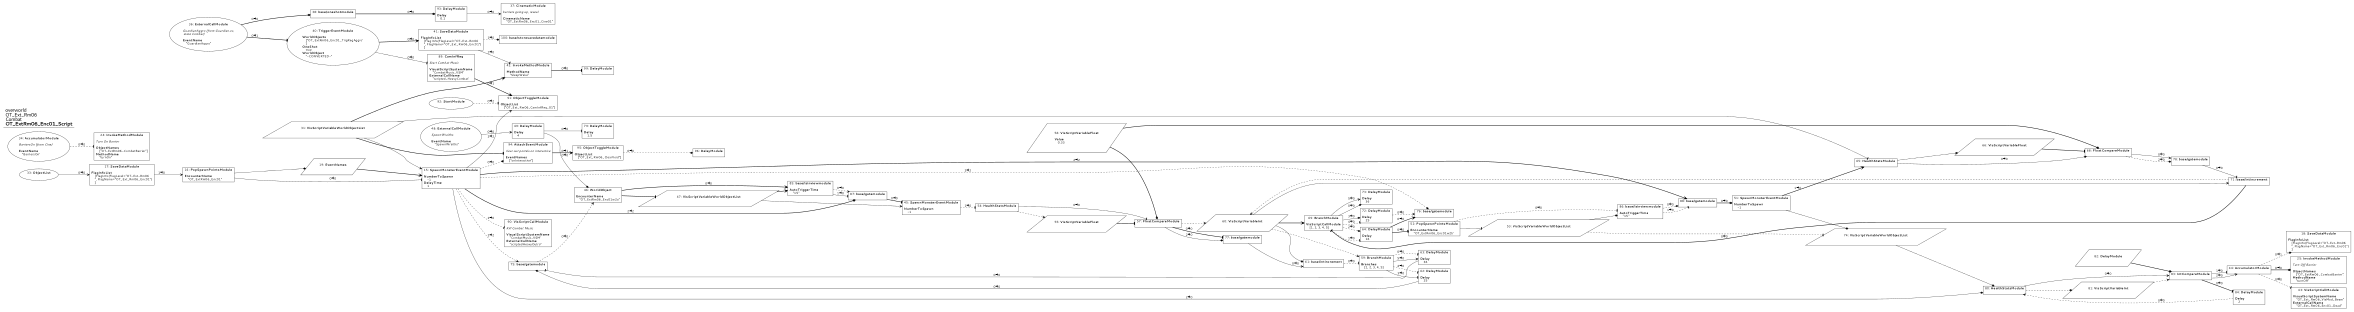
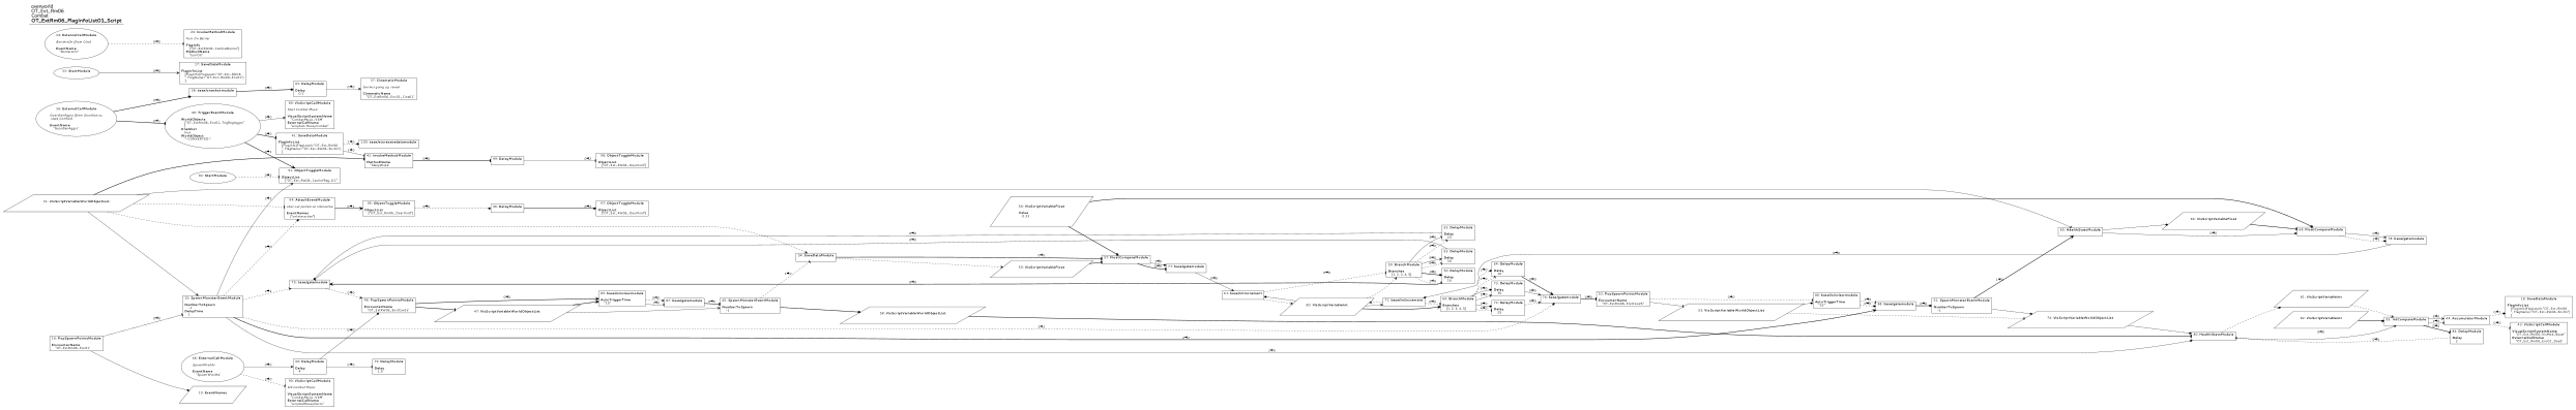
  digraph {
    fontname="Segoe UI"
    rankdir=LR
    splines=spline
    node [fontname="Segoe UI" shape=box]
    edge [arrowhead=tee fontname="Segoe UI" style=solid]
    n1 [label=<15: <b>SpawnMonsterEventModule</b><br/><br/><b>NumberToSpawn</b><br align="left"/>    -1<br align="left"/><b>DelayTime</b><br align="left"/>    1<br align="left"/>>]
    n2 [label=<75: <b>base/gatemodule</b><br/><br/>>]
    n3 [label=<76: <b>base/gatemodule</b><br/><br/>>]
    n4 [label=<80: <b>HealthStatsModule</b><br/><br/>>]
    n5 [label=<87: <b>base/gatemodule</b><br/><br/>>]
    n6 [label=<88: <b>base/gatemodule</b><br/><br/>>]
    n7 [label=<90: <b>VisScriptCallModule</b><br/><br/><i>Kill Combat Music<br align="left"/></i><br align="left"/><b>VisualScriptSystemName</b><br align="left"/>    &quot;CombatMusic_VSM&quot;<br align="left"/><b>ExternalCallName</b><br align="left"/>    &quot;scriptedHeavyOutro&quot;<br align="left"/>>]
    n8 [label=<91: <b>ObjectToggleModule</b><br/><br/><b>ObjectList</b><br align="left"/>    [&quot;OT_Ext_Rm06_CamInfReg_01&quot;]<br align="left"/>>]
    n9 [label=<94: <b>AttachEventModule</b><br/><br/><i>clear out portals on interactive<br align="left"/></i><br align="left"/><b>EventNames</b><br align="left"/>    [&quot;onInteractive&quot;]<br align="left"/>>]
-   n10 [label=<46: <b>WorldObject</b><br/><br/><b>EncounterName</b><br align="left"/>    &quot;OT_ExtRm06_Enc01w2a&quot;<br align="left"/>>]
+   n10 [label=<46: <b>PopSpawnPointsModule</b><br/><br/><b>EncounterName</b><br align="left"/>    &quot;OT_ExtRm06_Enc01w2a&quot;<br align="left"/>>]
    n11 [label=<52: <b>PopSpawnPointsModule</b><br/><br/><b>EncounterName</b><br align="left"/>    &quot;OT_ExtRm06_Enc01w2b&quot;<br align="left"/>>]
    n12 [label=<83: <b>IntCompareModule</b><br/><br/>>]
    n13 [label=<81: <b>VisScriptVariableInt</b><br/><br/>> shape=parallelogram]
    n14 [label=<45: <b>SpawnMonsterEventModule</b><br/><br/><b>NumberToSpawn</b><br align="left"/>    -1<br align="left"/>>]
    n15 [label=<51: <b>SpawnMonsterEventModule</b><br/><br/><b>NumberToSpawn</b><br align="left"/>    -1<br align="left"/>>]
    n16 [label=<95: <b>ObjectToggleModule</b><br/><br/><b>ObjectList</b><br align="left"/>    [&quot;OT_Ext_Rm06_ClearVoid&quot;]<br align="left"/>>]
    n17 [label=<31: <b>VisScriptVariableWorldObjectList</b><br/><br/>> shape=parallelogram]
    n18 [label=<42: <b>InvokeMethodModule</b><br/><br/><b>MethodName</b><br align="left"/>    &quot;SleepWake&quot;<br align="left"/>>]
-   n19 [label=<54: <b>HealthStatsModule</b><br/><br/>>]
+   n19 [label=<54: <b>SaveDataModule</b><br/><br/>>]
    n20 [label=<65: <b>HealthStatsModule</b><br/><br/>>]
    n21 [label=<47: <b>VisScriptVariableWorldObjectList</b><br/><br/>> shape=parallelogram]
    n22 [label=<85: <b>base/isinviewmodule</b><br/><br/><b>AutoTriggerTime</b><br align="left"/>    &quot;15&quot;<br align="left"/>>]
    n23 [label=<53: <b>VisScriptVariableWorldObjectList</b><br/><br/>> shape=parallelogram]
    n24 [label=<86: <b>base/isinviewmodule</b><br/><br/><b>AutoTriggerTime</b><br align="left"/>    &quot;15&quot;<br align="left"/>>]
    n25 [label=<44: <b>AccumulatorModule</b><br/><br/>>]
    n26 [label=<84: <b>DelayModule</b><br/><br/><b>Delay</b><br align="left"/>    2<br align="left"/>>]
+   n27 [label=<58: <b>VisScriptVariableWorldObjectList</b><br/><br/>> shape=parallelogram]
    n28 [label=<74: <b>VisScriptVariableWorldObjectList</b><br/><br/>> shape=parallelogram]
    n29 [label=<96: <b>DelayModule</b><br/><br/>>]
    n30 [label=<19: <b>EventNames</b><br/><br/>> shape=parallelogram]
    n31 [label=<99: <b>DelayModule</b><br/><br/>>]
    n32 [label=<57: <b>FloatCompareModule</b><br/><br/>>]
    n33 [label=<55: <b>VisScriptVariableFloat</b><br/><br/>> shape=parallelogram]
    n34 [label=<68: <b>FloatCompareModule</b><br/><br/>>]
    n35 [label=<66: <b>VisScriptVariableFloat</b><br/><br/>> shape=parallelogram]
    n36 [label=<16: <b>PopSpawnPointsModule</b><br/><br/><b>EncounterName</b><br align="left"/>    &quot;OT_ExtRm06_Enc01&quot;<br align="left"/>>]
    n37 [label=<17: <b>SaveDataModule</b><br/><br/><b>FlagInfoList</b><br align="left"/>    [FlagInfo(FlagLevel=&quot;OT_Ext_Rm06<br align="left"/>    &quot;, FlagName=&quot;OT_Ext_Rm06_Enc01&quot;)<br align="left"/>    ]<br align="left"/>>]
    n38 [label=<18: <b>SaveDataModule</b><br/><br/><b>FlagInfoList</b><br align="left"/>    [FlagInfo(FlagLevel=&quot;OT_Ext_Rm06<br align="left"/>    &quot;, FlagName=&quot;OT_Ext_Rm06_Enc01&quot;)<br align="left"/>    ]<br align="left"/>>]
-   n39 [label=<24: <b>InvokeMethodModule</b><br/><br/><i>Turn On Barrier<br align="left"/></i><br align="left"/><b>ObjectNames</b><br align="left"/>    [&quot;OT_ExtRm06_CombatBarrier&quot;]<br align="left"/><b>MethodName</b><br align="left"/>    &quot;turnOn&quot;<br align="left"/>>]
-   n40 [label=<25: <b>InvokeMethodModule</b><br/><br/><i>Turn Off Barrier<br align="left"/></i><br align="left"/><b>ObjectNames</b><br align="left"/>    [&quot;OT_ExtRm06_CombatBarrier&quot;]<br align="left"/><b>MethodName</b><br align="left"/>    &quot;turnOff&quot;<br align="left"/>>]
-   n41 [label=<33: <b>ObjectList</b><br/><br/>> shape=oval]
-   n42 [label=<34: <b>AccumulatorModule</b><br/><br/><i>BarriersOn (from Cine)<br align="left"/></i><br align="left"/><b>EventName</b><br align="left"/>    &quot;BarriersOn&quot;<br align="left"/>> shape=oval]
+   n39 [label=<24: <b>InvokeMethodModule</b><br/><br/><i>Turn On Barrier<br align="left"/></i><br align="left"/><b>FlagInfo</b><br align="left"/>    [&quot;OT_ExtRm06_CombatBarrier&quot;]<br align="left"/><b>MethodName</b><br align="left"/>    &quot;turnOn&quot;<br align="left"/>>]
+   n41 [label=<33: <b>StartModule</b><br/><br/>> shape=oval]
+   n42 [label=<34: <b>ExternalCallModule</b><br/><br/><i>BarriersOn (from Cine)<br align="left"/></i><br align="left"/><b>EventName</b><br align="left"/>    &quot;BarriersOn&quot;<br align="left"/>> shape=oval]
    n43 [label=<36: <b>ExternalCallModule</b><br/><br/><i>GuardianAggro (from Guardian.oc,<br align="left"/> state Combat)<br align="left"/></i><br align="left"/><b>EventName</b><br align="left"/>    &quot;GuardianAggro&quot;<br align="left"/>> shape=oval]
    n44 [label=<38: <b>base/oneshotmodule</b><br/><br/>>]
    n45 [label=<40: <b>TriggerEventModule</b><br/><br/><b>WorldObjects</b><br align="left"/>    [&quot;OT_ExtRm06_Enc01_TrigRegAggro&quot;<br align="left"/>    ]<br align="left"/><b>OneShot</b><br align="left"/>    true<br align="left"/><b>WorldObject</b><br align="left"/>    &quot;-CONVERTED-&quot;<br align="left"/>> shape=oval]
    n46 [label=<93: <b>DelayModule</b><br/><br/><b>Delay</b><br align="left"/>    0.1<br align="left"/>>]
    n47 [label=<41: <b>SaveDataModule</b><br/><br/><b>FlagInfoList</b><br align="left"/>    [FlagInfo(FlagLevel=&quot;OT_Ext_Rm06<br align="left"/>    &quot;, FlagName=&quot;OT_Ext_Rm06_Enc01&quot;)<br align="left"/>    ]<br align="left"/>>]
-   n48 [label=<89: <b>CamInfReg</b><br/><br/><i>Start Combat Music<br align="left"/></i><br align="left"/><b>VisualScriptSystemName</b><br align="left"/>    &quot;CombatMusic_VSM&quot;<br align="left"/><b>ExternalCallName</b><br align="left"/>    &quot;scripted_HeavyCombat&quot;<br align="left"/>>]
+   n48 [label=<89: <b>VisScriptCallModule</b><br/><br/><i>Start Combat Music<br align="left"/></i><br align="left"/><b>VisualScriptSystemName</b><br align="left"/>    &quot;CombatMusic_VSM&quot;<br align="left"/><b>ExternalCallName</b><br align="left"/>    &quot;scripted_HeavyCombat&quot;<br align="left"/>>]
    n49 [label=<37: <b>CinematicModule</b><br/><br/><i>barriers going up, reveal<br align="left"/></i><br align="left"/><b>CinematicName</b><br align="left"/>    &quot;OT_ExtRm06_Enc01_Cine01&quot;<br align="left"/>>]
    n50 [label=<100: <b>base/storesavedatamodule</b><br/><br/>>]
+   n51 [label=<98: <b>ObjectToggleModule</b><br/><br/><b>ObjectList</b><br align="left"/>    [&quot;OT_Ext_Rm06_ClearVoid&quot;]<br align="left"/>>]
    n52 [label=<43: <b>VisScriptCallModule</b><br/><br/><b>VisualScriptSystemName</b><br align="left"/>    &quot;OT_Ext_Rm06_VisMod_Beam&quot;<br align="left"/><b>ExternalCallName</b><br align="left"/>    &quot;OT_Ext_Rm06_Enc01_Dead&quot;<br align="left"/>>]
    n53 [label=<77: <b>base/gatemodule</b><br/><br/>>]
    n54 [label=<48: <b>ExternalCallModule</b><br/><br/><i>SpawnWraiths<br align="left"/></i><br align="left"/><b>EventName</b><br align="left"/>    &quot;SpawnWraiths&quot;<br align="left"/>> shape=oval]
    n55 [label=<49: <b>DelayModule</b><br/><br/><b>Delay</b><br align="left"/>    4<br align="left"/>>]
    n56 [label=<79: <b>DelayModule</b><br/><br/><b>Delay</b><br align="left"/>    1.5<br align="left"/>>]
+   n57 [label=<50: <b>DelayModule</b><br/><br/><b>Delay</b><br align="left"/>    16<br align="left"/>>]
    n58 [label=<78: <b>base/gatemodule</b><br/><br/>>]
    n59 [label=<61: <b>base/intincrement</b><br/><br/>>]
    n60 [label=<56: <b>VisScriptVariableFloat</b><br/><br/><b>Value</b><br align="left"/>    0.33<br align="left"/>> shape=parallelogram]
    n61 [label=<59: <b>BranchModule</b><br/><br/><b>Branches</b><br align="left"/>    [1, 2, 3, 4, 5]<br align="left"/>>]
    n62 [label=<60: <b>VisScriptVariableInt</b><br/><br/>> shape=parallelogram]
    n63 [label=<63: <b>DelayModule</b><br/><br/><b>Delay</b><br align="left"/>    36<br align="left"/>>]
    n64 [label=<62: <b>DelayModule</b><br/><br/><b>Delay</b><br align="left"/>    25<br align="left"/>>]
-   n65 [label=<69: <b>BranchModule</b><br/><br/><b>VisScriptCallModule</b><br align="left"/>    [1, 2, 3, 4, 5]<br align="left"/>>]
+   n65 [label=<69: <b>BranchModule</b><br/><br/><b>Branches</b><br align="left"/>    [1, 2, 3, 4, 5]<br align="left"/>>]
    n66 [label=<71: <b>base/intincrement</b><br/><br/>>]
    n67 [label=<64: <b>DelayModule</b><br/><br/><b>Delay</b><br align="left"/>    16<br align="left"/>>]
    n68 [label=<73: <b>DelayModule</b><br/><br/><b>Delay</b><br align="left"/>    36<br align="left"/>>]
    n69 [label=<72: <b>DelayModule</b><br/><br/><b>Delay</b><br align="left"/>    25<br align="left"/>>]
-   n70 [label=<82: <b>DelayModule</b><br/><br/>> shape=parallelogram]
+   n70 [label=<82: <b>VisScriptVariableInt</b><br/><br/>> shape=parallelogram]
    n71 [label=<92: <b>StartModule</b><br/><br/>> shape=oval]
-   n73 [label=<<font point-size="20">overworld<br align="left"/>OT_Ext_Rm06<br align="left"/>Combat<br align="left"/><b>OT_ExtRm06_Enc01_Script</b><br align="left"/></font>> shape=underline]
+   n72 [label=<97: <b>ObjectToggleModule</b><br/><br/><b>ObjectList</b><br align="left"/>    [&quot;OT_Ext_Rm06_ClearVoid&quot;]<br align="left"/>>]
+   n73 [label=<<font point-size="20">overworld<br align="left"/>OT_Ext_Rm06<br align="left"/>Combat<br align="left"/><b>OT_ExtRm06_FlagInfoList01_Script</b><br align="left"/></font>> shape=underline]
    n1 -> n2 [arrowhead=vee label="2→2" style=dashed]
    n1 -> n3 [arrowhead=diamond label="2→2" style=dashed]
    n1 -> n4 [arrowhead=diamond label="2→0"]
-   n1 -> n5 [arrowhead=diamond label="2→2" style=bold]
    n1 -> n6 [arrowhead=vee label="2→2" style=bold]
-   n1 -> n7 [label="2→0" style=dashed]
+   n54 -> n7 [label="2→0" style=dashed]
    n1 -> n8 [arrowhead=vee label="2→2"]
    n1 -> n9 [arrowhead=diamond label="0→0" style=dashed]
    n2 -> n10 [arrowhead=vee label="0→0" style=dashed]
-   n67 -> n11 [label="0→0" style=bold]
+   n3 -> n11 [label="0→0" style=bold]
    n4 -> n12 [arrowhead=vee label="0→0"]
    n4 -> n13 [arrowhead=diamond style=dashed]
    n5 -> n14 [label="0→0" style=bold]
    n6 -> n15 [arrowhead=diamond label="0→0" style=bold]
    n9 -> n16 [arrowhead=vee label="0→1" style=bold]
    n10 -> n21 [style=bold]
    n10 -> n22 [arrowhead=vee label="0→0" style=bold]
    n11 -> n23
    n11 -> n24 [label="0→0" style=dashed]
    n12 -> n25 [arrowhead=vee label="2→0"]
    n12 -> n25 [label="1→0"]
    n12 -> n26 [label="0→0" style=bold]
    n13 -> n12 [arrowhead=vee style=dashed]
    n14 -> n19 [label="1→0" style=dashed]
+   n14 -> n27 [arrowhead=diamond style=bold]
    n15 -> n20 [arrowhead=vee label="1→0" style=bold]
    n15 -> n28 [arrowhead=diamond]
    n16 -> n29 [arrowhead=diamond label="0→0" style=dashed]
    n17 -> n1 [arrowhead=vee]
-   n17 -> n9 [style=bold]
-   n17 -> n18 [arrowhead=vee style=bold]
+   n17 -> n9 [style=dashed]
+   n17 -> n18 [style=bold]
+   n17 -> n19 [arrowhead=vee style=dashed]
    n17 -> n20
    n18 -> n31 [label="0→0" style=bold]
-   n19 -> n32 [label="0→0"]
+   n19 -> n32 [label="0→0" style=bold]
    n19 -> n33 [arrowhead=vee style=dashed]
    n20 -> n34 [arrowhead=diamond label="0→0"]
    n20 -> n35 [arrowhead=diamond]
    n21 -> n14 [arrowhead=vee]
    n21 -> n22 [arrowhead=vee style=bold]
    n22 -> n5 [arrowhead=vee label="0→0" style=dashed]
    n22 -> n5 [label="1→0"]
    n23 -> n24 [arrowhead=diamond]
    n23 -> n28 [style=dashed]
    n24 -> n6 [arrowhead=diamond label="0→0" style=dashed]
    n24 -> n6 [label="1→0" style=dashed]
    n25 -> n38 [arrowhead=diamond label="0→1" style=dashed]
-   n25 -> n40 [arrowhead=diamond label="0→0" style=bold]
    n25 -> n52 [label="0→0" style=dashed]
-   n26 -> n4 [arrowhead=vee label="0→0" style=dashed]
+   n26 -> n4 [label="0→0" style=dashed]
+   n27 -> n4 [style=bold]
    n28 -> n4 [arrowhead=diamond]
-   n30 -> n1 [arrowhead=vee style=bold]
+   n29 -> n72 [arrowhead=diamond label="0→2" style=bold]
+   n31 -> n51 [label="0→2"]
    n32 -> n53 [label="0→0" style=bold]
    n32 -> n53 [arrowhead=diamond label="2→0"]
    n33 -> n32 [style=bold]
    n34 -> n58 [arrowhead=vee label="0→0"]
    n34 -> n58 [arrowhead=diamond label="2→0" style=dashed]
    n35 -> n34 [style=bold]
    n36 -> n1 [label="0→0"]
    n36 -> n30 [arrowhead=diamond]
-   n37 -> n36 [arrowhead=vee label="1→0"]
    n41 -> n37 [arrowhead=vee label="0→0"]
    n42 -> n39 [label="0→0" style=dashed]
    n43 -> n44 [arrowhead=diamond label="0→0" style=bold]
    n43 -> n45 [label="0→1" style=bold]
    n44 -> n46 [arrowhead=diamond label="0→0" style=bold]
-   n48 -> n8 [arrowhead=vee label="0→1" style=bold]
-   n45 -> n47 [arrowhead=vee label="0→0" style=bold]
-   n45 -> n48 [label="0→0"]
+   n45 -> n8 [arrowhead=vee label="0→1" style=bold]
+   n45 -> n47 [label="0→0" style=bold]
+   n45 -> n48 [arrowhead=vee label="0→0"]
    n46 -> n49 [arrowhead=vee label="0→0"]
    n47 -> n18 [label="1→0"]
    n47 -> n50 [arrowhead=diamond label="1→0" style=dashed]
    n53 -> n59 [arrowhead=vee label="0→0"]
    n54 -> n55 [arrowhead=vee label="0→0"]
    n55 -> n10 [arrowhead=diamond label="0→0"]
    n55 -> n56 [label="0→0"]
-   n58 -> n66 [label="0→0"]
+   n57 -> n2 [arrowhead=vee label="0→0" style=bold]
+   n58 -> n66 [arrowhead=diamond label="0→0"]
    n59 -> n61 [label="0→0" style=dashed]
-   n32 -> n62 [arrowhead=vee style=dashed]
+   n59 -> n62 [arrowhead=vee style=dashed]
    n60 -> n32 [arrowhead=diamond style=bold]
    n60 -> n34 [arrowhead=diamond style=bold]
+   n61 -> n57 [label="1→0" style=dashed]
+   n61 -> n57 [arrowhead=diamond label="2→0" style=bold]
    n61 -> n63 [label="0→0" style=dashed]
    n61 -> n63 [arrowhead=vee label="5→0"]
    n61 -> n64 [label="3→0"]
    n61 -> n64 [label="4→0" style=dashed]
    n62 -> n59 [arrowhead=diamond]
    n62 -> n61 [arrowhead=vee style=dashed]
    n62 -> n65 [arrowhead=vee style=bold]
    n62 -> n66 [arrowhead=vee]
    n63 -> n2 [label="0→0"]
    n64 -> n2 [arrowhead=diamond label="0→0"]
    n65 -> n67 [label="1→0" style=dashed]
    n65 -> n67 [arrowhead=diamond label="2→0" style=dashed]
    n65 -> n68 [arrowhead=diamond label="0→0"]
    n65 -> n68 [arrowhead=vee label="5→0"]
    n65 -> n69 [arrowhead=diamond label="3→0"]
    n65 -> n69 [label="4→0" style=dashed]
    n66 -> n62 [arrowhead=vee style=dashed]
-   n66 -> n65 [label="0→0" style=bold]
+   n66 -> n65 [label="0→0" style=dashed]
    n67 -> n3 [arrowhead=vee label="0→0" style=bold]
+   n68 -> n3 [arrowhead=vee label="0→0"]
    n69 -> n3 [arrowhead=vee label="0→0" style=dashed]
    n70 -> n12 [arrowhead=diamond style=bold]
    n71 -> n8 [label="0→2" style=dashed]
  }
